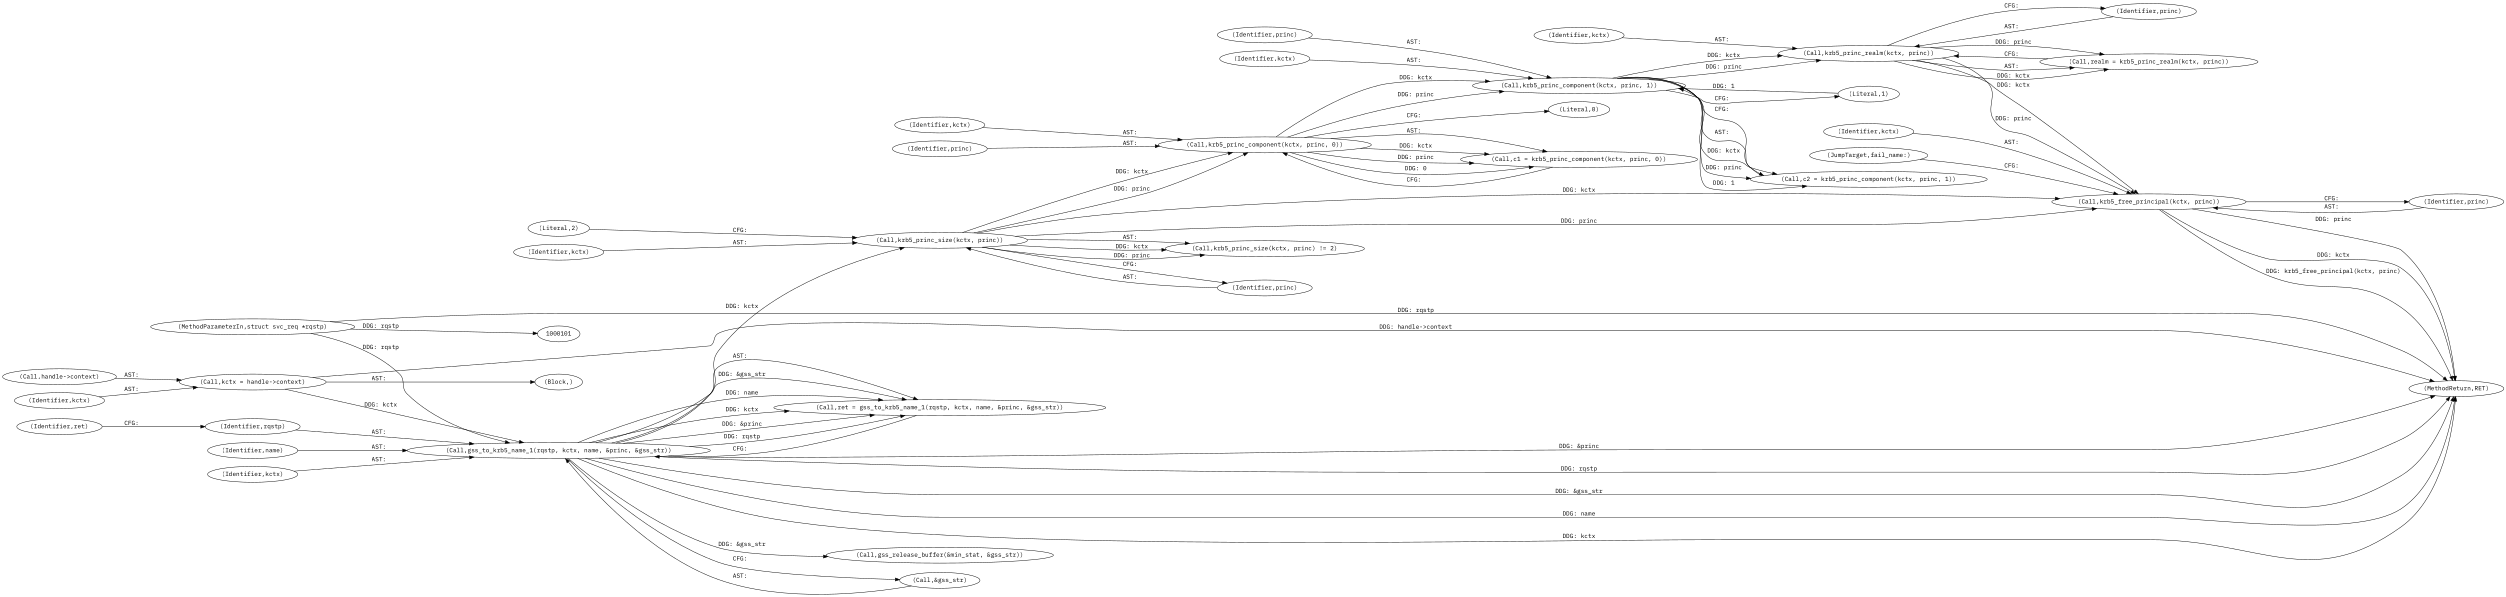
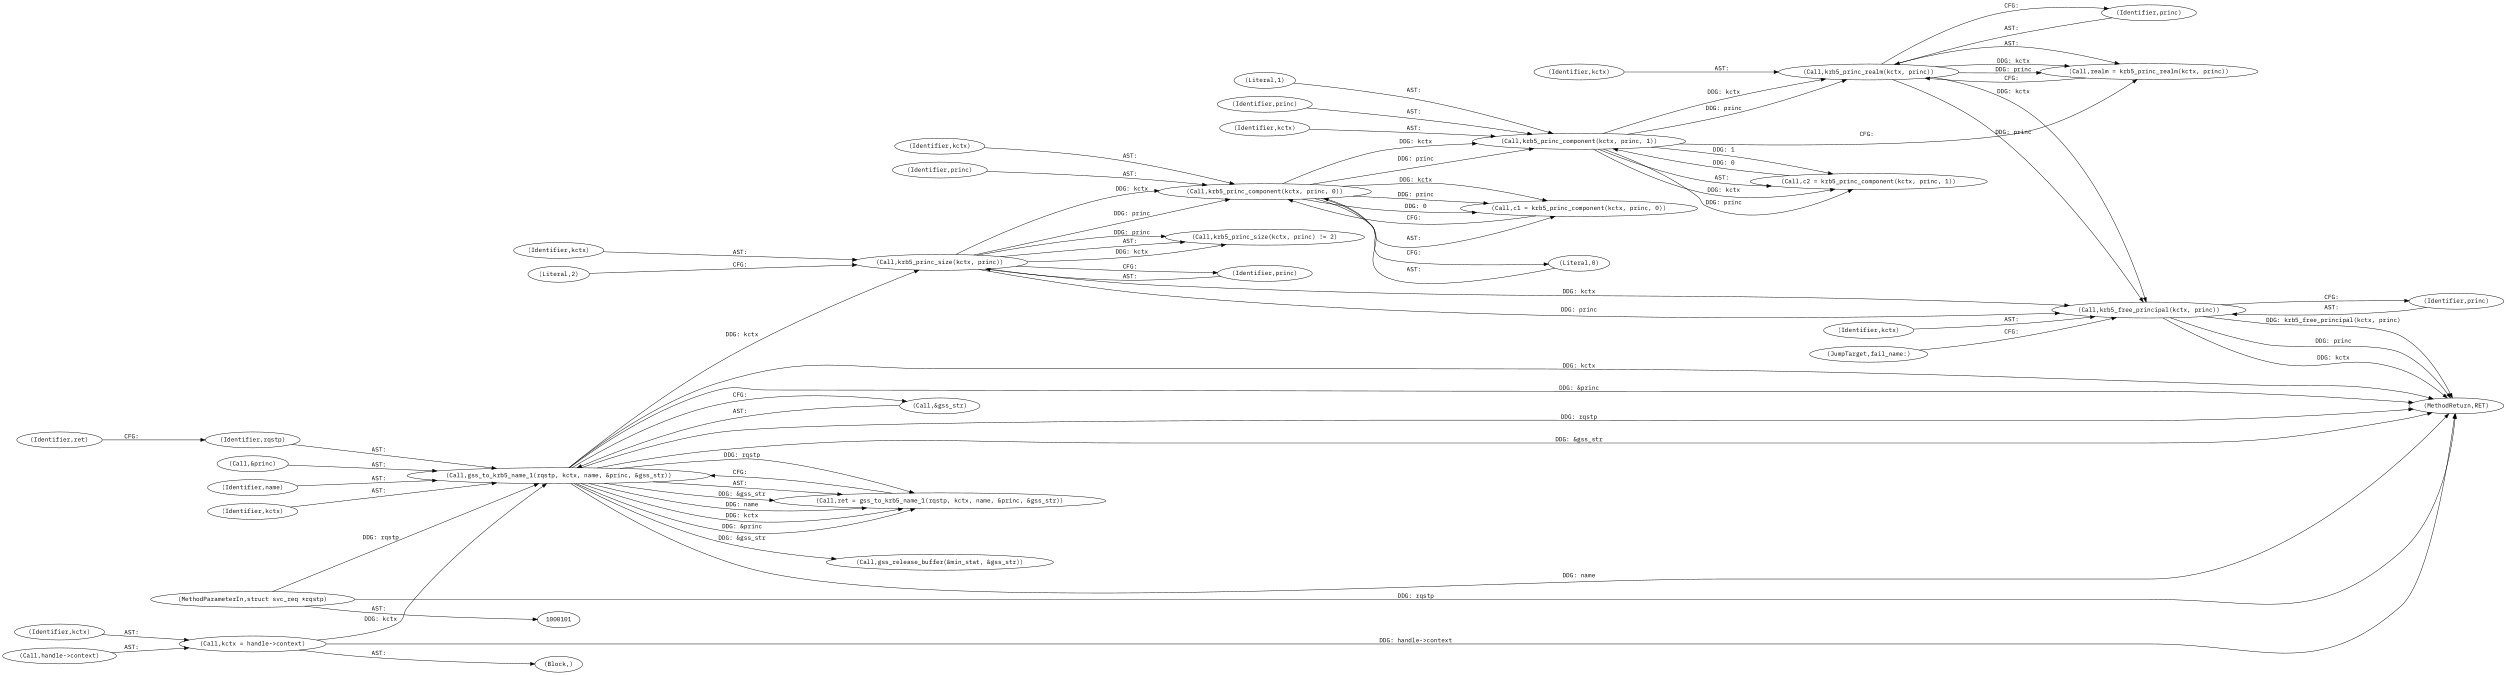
  digraph {
    fontname="IBM Plex Mono"
    rankdir=LR
    node [fontname="IBM Plex Mono"]
    edge [fontname="IBM Plex Mono"]
    n1 [label="(Call,krb5_free_principal(kctx, princ))"]
    n2 [label="(MethodReturn,RET)"]
    n3 [label="(Identifier,princ)"]
    n4 [label="(Block,)"]
    n5 [label="(Call,krb5_princ_realm(kctx, princ))"]
    n6 [label="(Call,realm = krb5_princ_realm(kctx, princ))"]
    n7 [label="(Identifier,princ)"]
    n8 [label="(Call,krb5_princ_component(kctx, princ, 1))"]
    n9 [label="(Call,c2 = krb5_princ_component(kctx, princ, 1))"]
    n10 [label="(Literal,1)"]
    n11 [label="(Call,krb5_princ_component(kctx, princ, 0))"]
    n12 [label="(Literal,0)"]
    n13 [label="(Call,c1 = krb5_princ_component(kctx, princ, 0))"]
    n14 [label="(Call,krb5_princ_size(kctx, princ))"]
    n15 [label="(Call,krb5_princ_size(kctx, princ) != 2)"]
    n16 [label="(Identifier,princ)"]
    n17 [label="(Call,gss_to_krb5_name_1(rqstp, kctx, name, &princ, &gss_str))"]
    n18 [label="(Call,&gss_str)"]
    n19 [label="(Call,ret = gss_to_krb5_name_1(rqstp, kctx, name, &princ, &gss_str))"]
    n20 [label="(Call,gss_release_buffer(&min_stat, &gss_str))"]
    n21 [label="(MethodParameterIn,struct svc_req *rqstp)"]
    1000101
    n23 [label="(Call,kctx = handle->context)"]
    n24 [label="(Call,handle->context)"]
    n25 [label="(Identifier,kctx)"]
    n26 [label="(Identifier,kctx)"]
    n27 [label="(Identifier,rqstp)"]
+   n28 [label="(Call,&princ)"]
    n29 [label="(Identifier,princ)"]
    n30 [label="(Literal,2)"]
    n31 [label="(Identifier,kctx)"]
    n32 [label="(Identifier,kctx)"]
    n33 [label="(Identifier,ret)"]
    n34 [label="(Identifier,name)"]
    n35 [label="(Identifier,kctx)"]
    n36 [label="(Identifier,kctx)"]
    n37 [label="(Identifier,kctx)"]
    n38 [label="(JumpTarget,fail_name:)"]
    n39 [label="(Identifier,princ)"]
    n1 -> n2 [label="DDG: krb5_free_principal(kctx, princ)"]
    n1 -> n2 [label="DDG: princ"]
    n1 -> n2 [label="DDG: kctx"]
    n1 -> n3 [label="CFG: "]
    n3 -> n1 [label="AST: "]
    n5 -> n1 [label="DDG: kctx"]
    n5 -> n1 [label="DDG: princ"]
    n5 -> n6 [label="AST: "]
    n5 -> n6 [label="DDG: kctx"]
    n5 -> n6 [label="DDG: princ"]
    n5 -> n7 [label="CFG: "]
    n6 -> n5 [label="CFG: "]
    n7 -> n5 [label="AST: "]
    n8 -> n5 [label="DDG: kctx"]
    n8 -> n5 [label="DDG: princ"]
    n8 -> n9 [label="AST: "]
    n8 -> n9 [label="DDG: kctx"]
    n8 -> n9 [label="DDG: princ"]
    n8 -> n9 [label="DDG: 1"]
-   n8 -> n10 [label="CFG: "]
-   n9 -> n8 [label="CFG: "]
-   n10 -> n8 [label="DDG: 1"]
+   n8 -> n6 [label="CFG: "]
+   n9 -> n8 [label="DDG: 0"]
+   n10 -> n8 [label="AST: "]
    n11 -> n8 [label="DDG: kctx"]
    n11 -> n8 [label="DDG: princ"]
    n11 -> n12 [label="CFG: "]
    n11 -> n13 [label="AST: "]
    n11 -> n13 [label="DDG: kctx"]
    n11 -> n13 [label="DDG: princ"]
    n11 -> n13 [label="DDG: 0"]
+   n12 -> n11 [label="AST: "]
    n13 -> n11 [label="CFG: "]
    n14 -> n1 [label="DDG: kctx"]
    n14 -> n1 [label="DDG: princ"]
    n14 -> n11 [label="DDG: kctx"]
    n14 -> n11 [label="DDG: princ"]
    n14 -> n15 [label="AST: "]
    n14 -> n15 [label="DDG: kctx"]
    n14 -> n15 [label="DDG: princ"]
    n14 -> n16 [label="CFG: "]
    n16 -> n14 [label="AST: "]
    n17 -> n2 [label="DDG: &princ"]
    n17 -> n2 [label="DDG: rqstp"]
    n17 -> n2 [label="DDG: &gss_str"]
    n17 -> n2 [label="DDG: name"]
    n17 -> n2 [label="DDG: kctx"]
    n17 -> n14 [label="DDG: kctx"]
    n17 -> n18 [label="CFG: "]
    n17 -> n19 [label="AST: "]
    n17 -> n19 [label="DDG: &gss_str"]
    n17 -> n19 [label="DDG: name"]
    n17 -> n19 [label="DDG: kctx"]
    n17 -> n19 [label="DDG: &princ"]
    n17 -> n19 [label="DDG: rqstp"]
    n17 -> n20 [label="DDG: &gss_str"]
    n18 -> n17 [label="AST: "]
    n19 -> n17 [label="CFG: "]
    n21 -> n2 [label="DDG: rqstp"]
    n21 -> n17 [label="DDG: rqstp"]
-   n21 -> 1000101 [label="DDG: rqstp"]
+   n21 -> 1000101 [label="AST: "]
    n23 -> n2 [label="DDG: handle->context"]
    n23 -> n4 [label="AST: "]
    n23 -> n17 [label="DDG: kctx"]
    n24 -> n23 [label="AST: "]
    n25 -> n5 [label="AST: "]
    n26 -> n11 [label="AST: "]
    n27 -> n17 [label="AST: "]
+   n28 -> n17 [label="AST: "]
    n29 -> n8 [label="AST: "]
    n30 -> n14 [label="CFG: "]
    n31 -> n8 [label="AST: "]
    n32 -> n1 [label="AST: "]
    n33 -> n27 [label="CFG: "]
    n34 -> n17 [label="AST: "]
    n35 -> n23 [label="AST: "]
    n36 -> n14 [label="AST: "]
    n37 -> n17 [label="AST: "]
    n38 -> n1 [label="CFG: "]
    n39 -> n11 [label="AST: "]
  }
